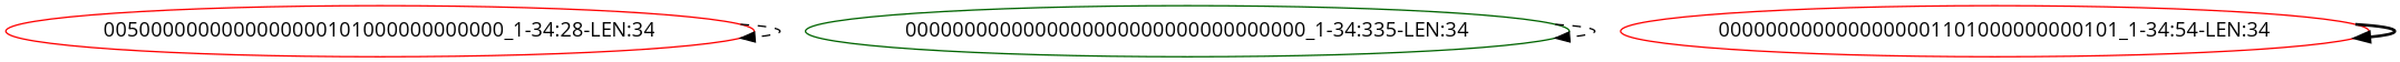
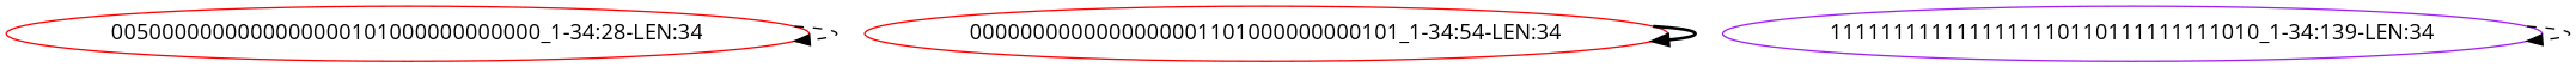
  digraph {
    fontname="Open Sans"
    node [color=red fontname="Open Sans"]
    edge [fontname="Open Sans" style=dashed]
    n1 [label="0050000000000000000101000000000000_1-34:28-LEN:34"]
-   "0000000000000000000000000000000000_1-34:335-LEN:34" [color=darkgreen]
    "0000000000000000001101000000000101_1-34:54-LEN:34"
+   "1111111111111111110110111111111010_1-34:139-LEN:34" [color=purple]
    n1 -> n1
-   "0000000000000000000000000000000000_1-34:335-LEN:34" -> "0000000000000000000000000000000000_1-34:335-LEN:34"
    "0000000000000000001101000000000101_1-34:54-LEN:34" -> "0000000000000000001101000000000101_1-34:54-LEN:34" [style=bold]
+   "1111111111111111110110111111111010_1-34:139-LEN:34" -> "1111111111111111110110111111111010_1-34:139-LEN:34"
  }
